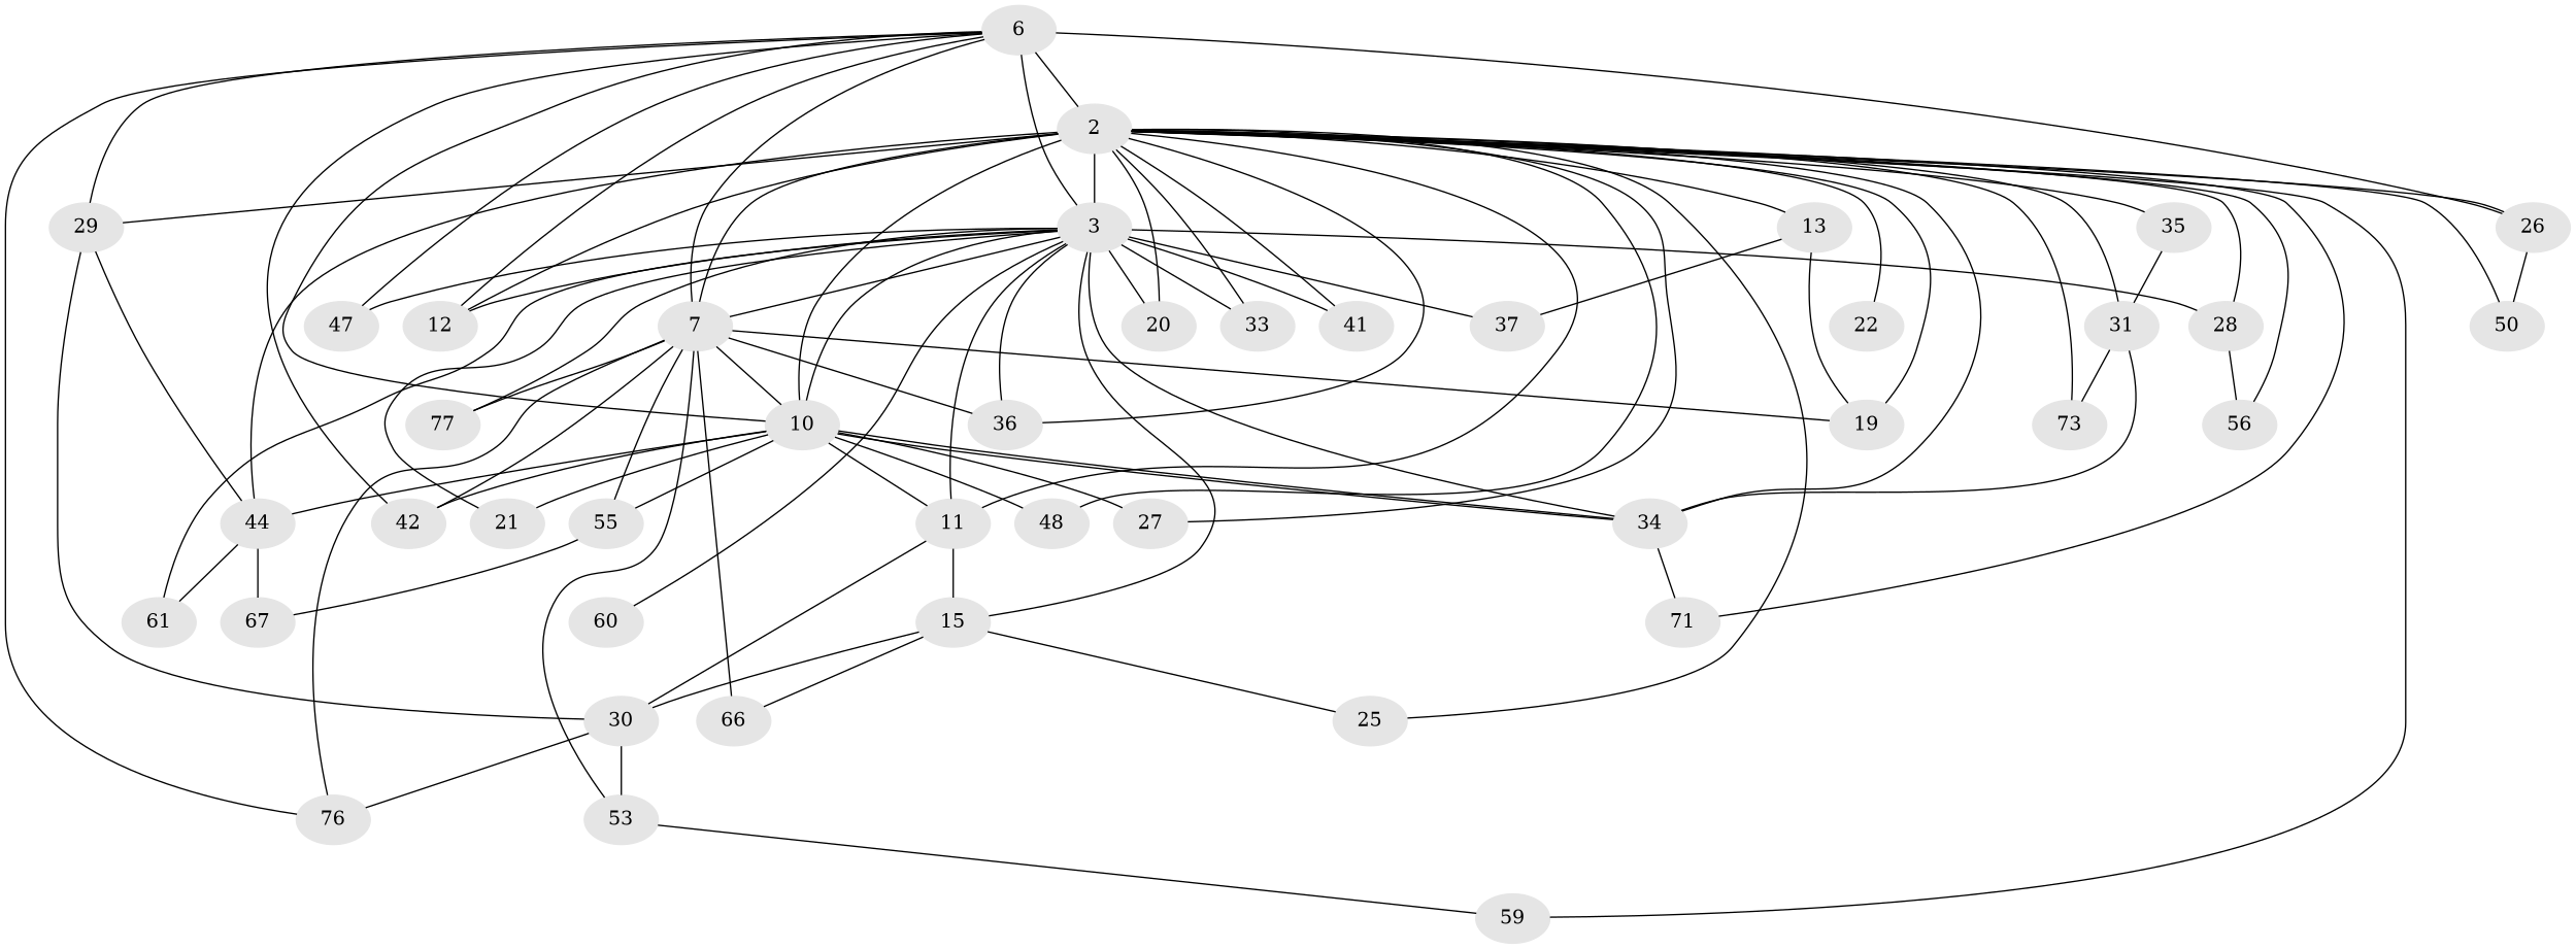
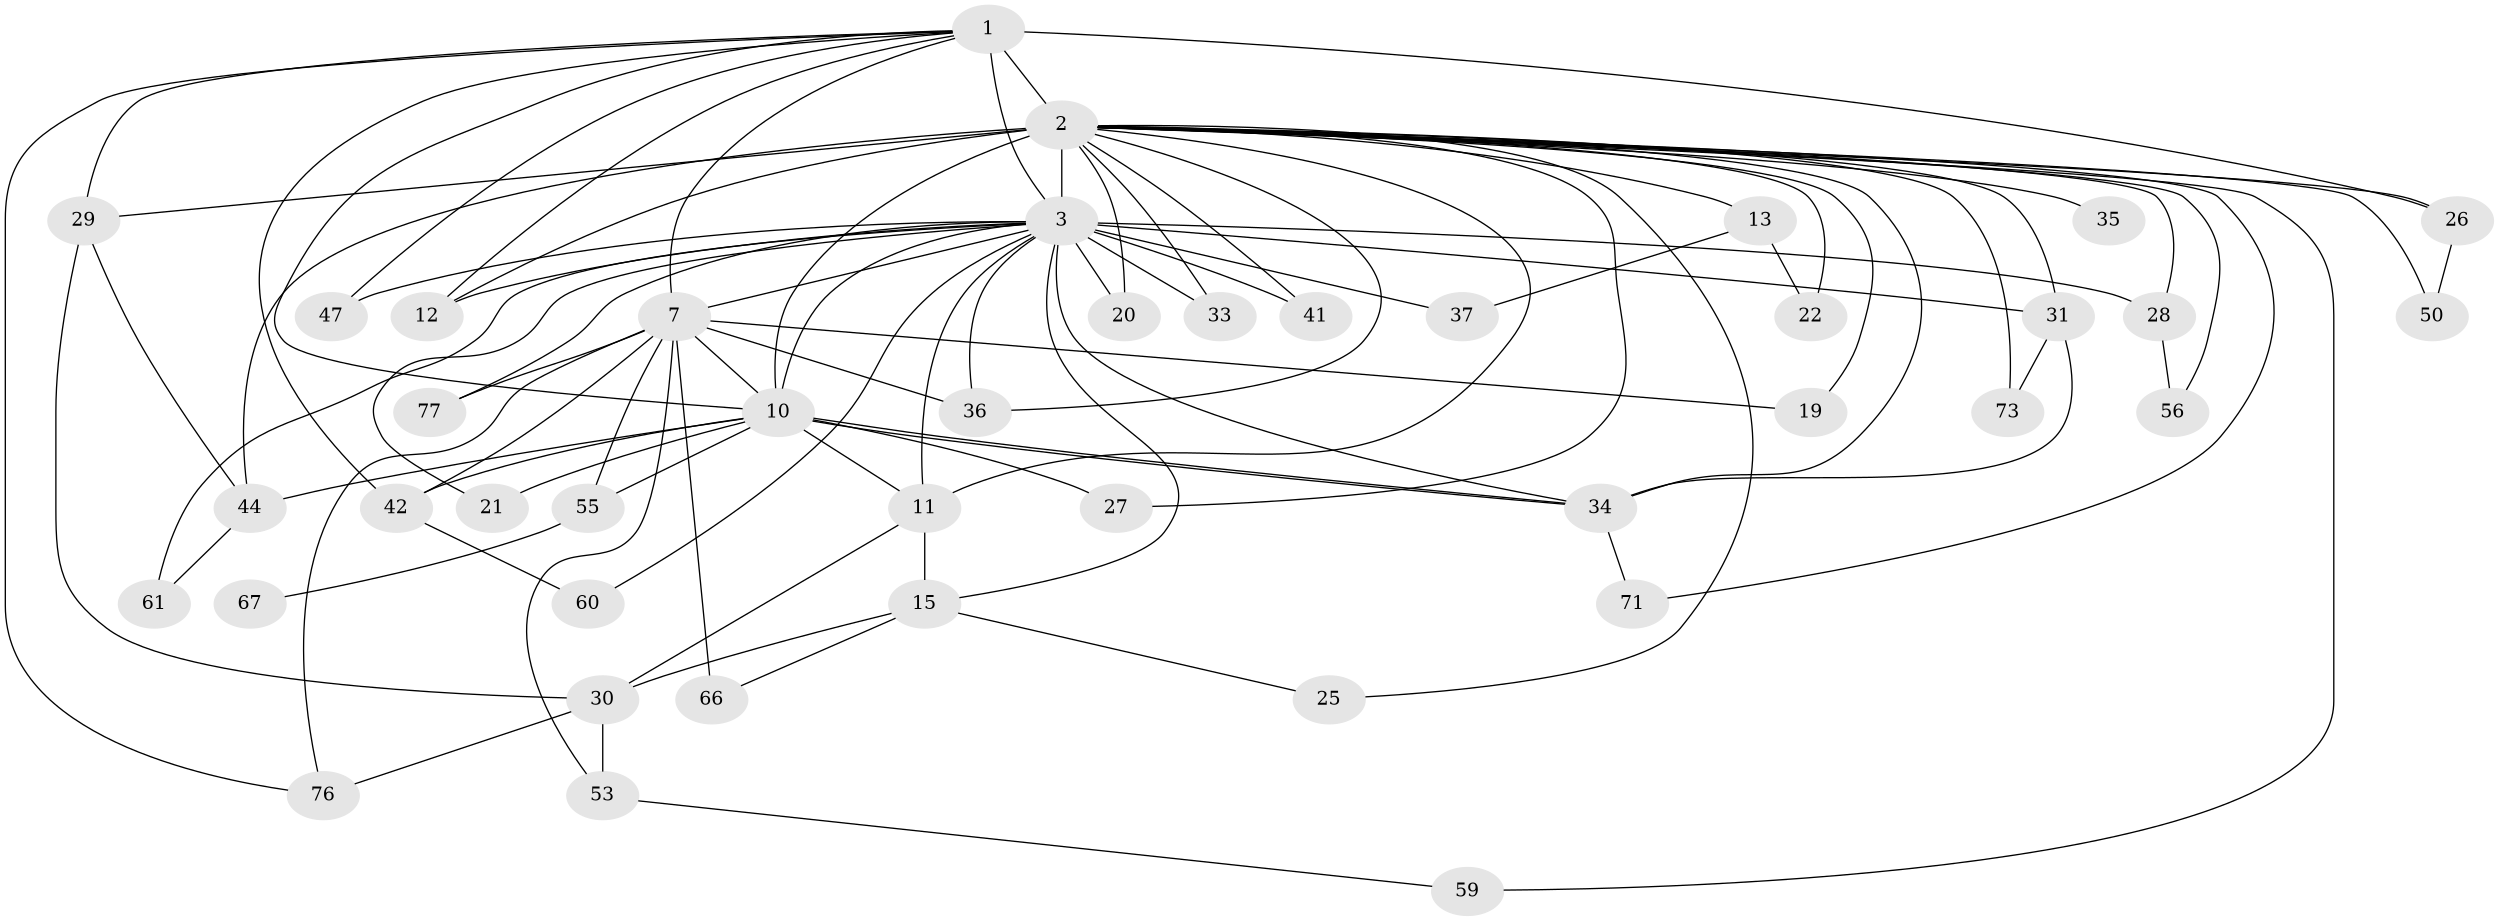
  graph {
    node [color=gray90 style=filled]
    2 [super="+9+43+64+4"]
    3 [super="+40+45+8+70+39+32+49"]
    7 [super="+62"]
    10
    12
    26 [super="+63"]
    29 [super="+84+68"]
    11 [super="+58+82+16+14+23"]
    13
    19
    20
    22
    25
    27
    28
    31
    33
    34 [super="+72+52"]
    35
    36 [super="+54"]
    41
    44
-   48
    50
    n25 [label=56]
    n26 [label=59]
    71
    73
-   1 [label=6]
+   1
    42 [super="+57"]
    47
    76
    15
    21
    37
    60
    61 [super="+81"]
    77
    53
    55
    66 [super="+83"]
    30 [super="+78"]
    67
    2 -- 3 [weight=17]
-   2 -- 7 [weight=6]
    2 -- 10 [weight=5]
    2 -- 12
    2 -- 26
    2 -- 29
    2 -- 11 [weight=6]
    2 -- 13 [weight=2]
    2 -- 19
    2 -- 20
    2 -- 22
    2 -- 25
    2 -- 27
    2 -- 28 [weight=2]
    2 -- 31
    2 -- 33
    2 -- 34
    2 -- 35 [weight=2]
    2 -- 36
    2 -- 41
    2 -- 44
-   2 -- 48
    2 -- 50
    2 -- n25
    2 -- n26
    2 -- 71
    2 -- 73
    3 -- 7 [weight=2]
    3 -- 10 [weight=2]
    3 -- 12
    3 -- 11
    3 -- 20 [weight=4]
    3 -- 28
-   35 -- 31
+   3 -- 31
    3 -- 33
    3 -- 34
    3 -- 36
    3 -- 41
    3 -- 47
    3 -- 15
    3 -- 21
    3 -- 37
    3 -- 60 [weight=2]
    3 -- 61 [weight=2]
    3 -- 77
    7 -- 10
    7 -- 19
    7 -- 36
    7 -- 42
    7 -- 76
    7 -- 77
    7 -- 53
    7 -- 55
    7 -- 66 [weight=2]
    10 -- 11
    10 -- 27
    10 -- 34
    10 -- 34
    10 -- 44
-   10 -- 48
    10 -- 42
    10 -- 21
    10 -- 55
    26 -- 50
    29 -- 44
    29 -- 30
    11 -- 15 [weight=2]
    11 -- 30
-   13 -- 19
+   13 -- 22
    13 -- 37
    28 -- n25
    31 -- 34
    31 -- 73
    34 -- 71
    44 -- 61
-   44 -- 67
    1 -- 2 [weight=5]
    1 -- 3 [weight=2]
    1 -- 7
    1 -- 10
    1 -- 12
    1 -- 26
    1 -- 29
    1 -- 42
    1 -- 47
    1 -- 76
+   42 -- 60
    15 -- 25
    15 -- 66
    15 -- 30
    53 -- n26
    55 -- 67
    30 -- 76
    30 -- 53
  }
